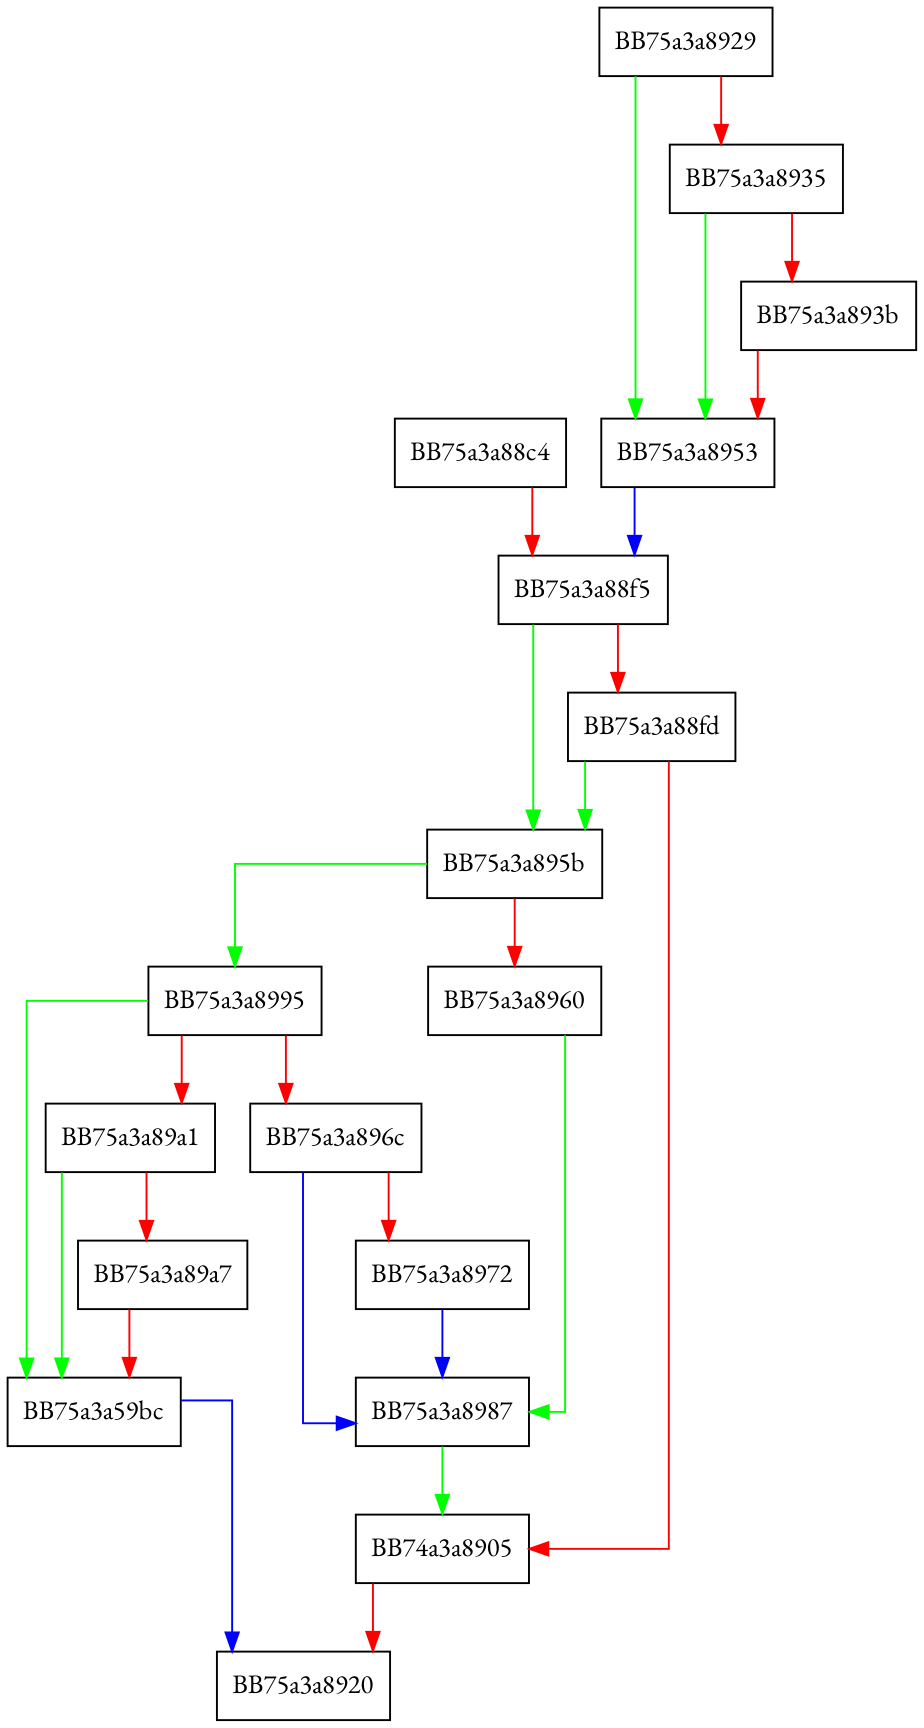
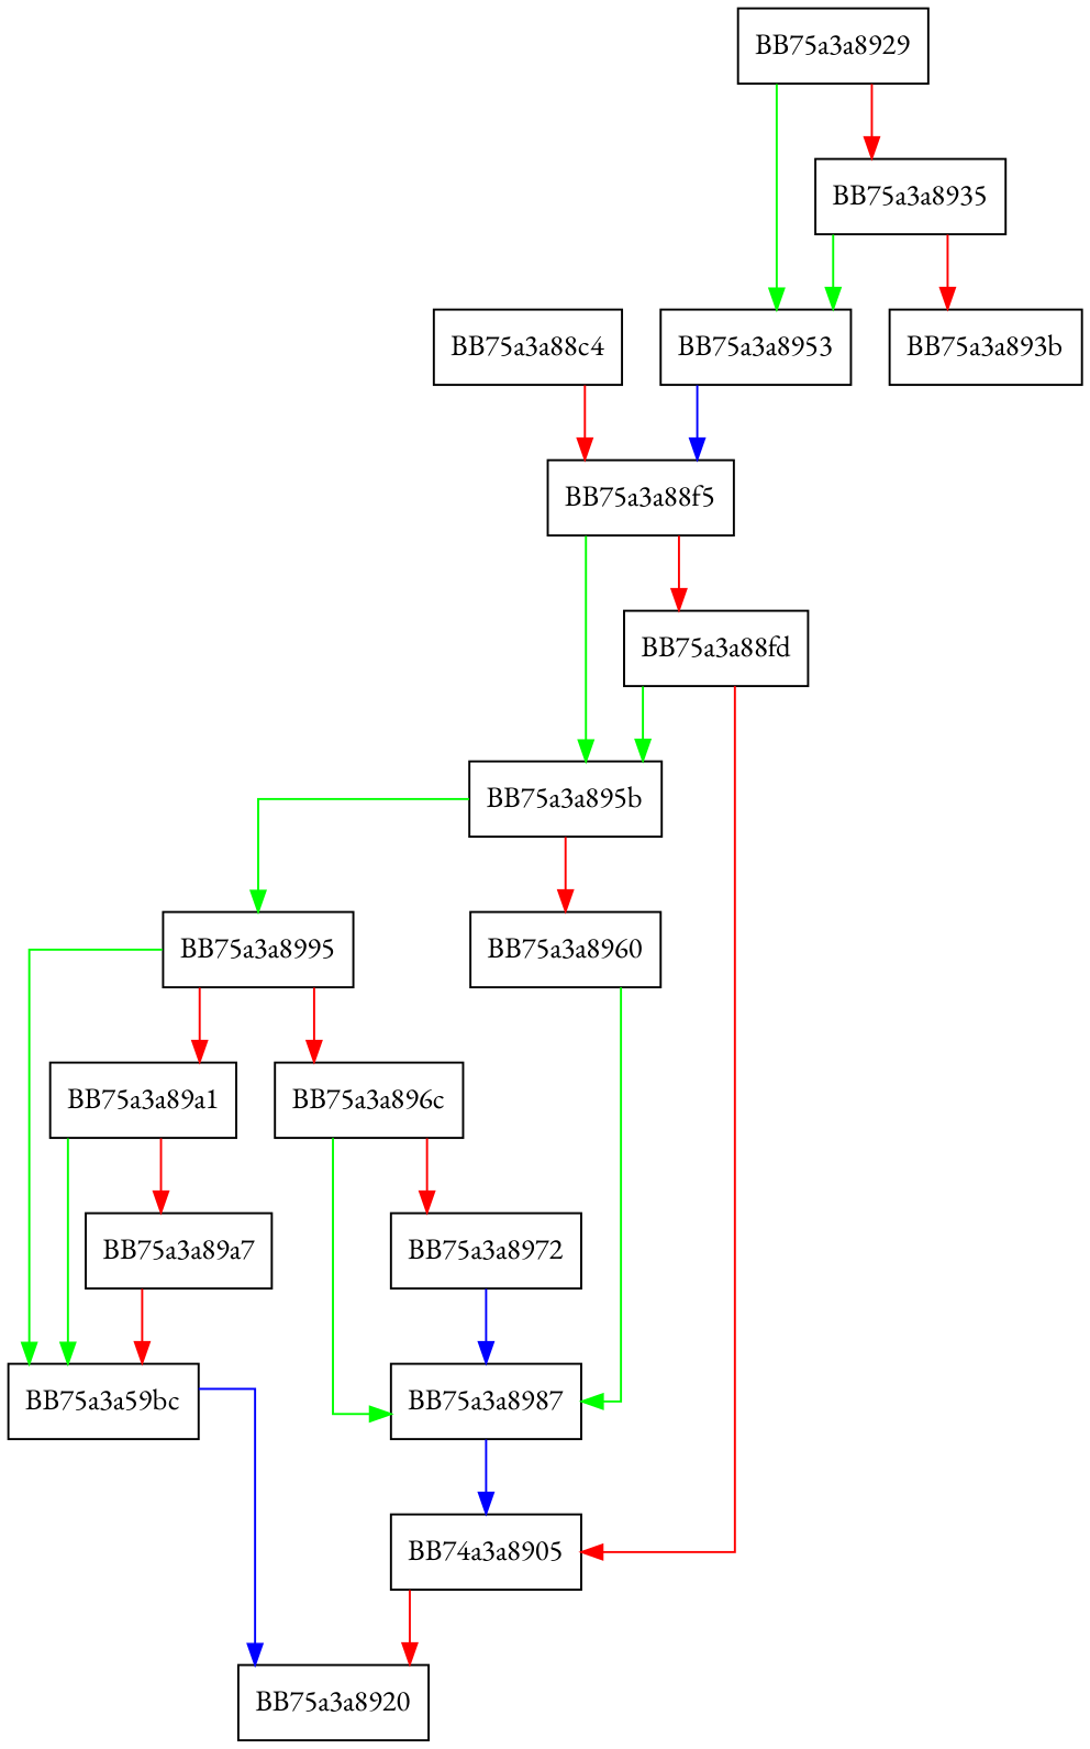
  digraph {
    fontname="EB Garamond"
    splines=ortho
    node [fontname="EB Garamond" shape=box]
    edge [color=red fontname="EB Garamond"]
    BB75a3a88c4
    BB75a3a88f5
    BB75a3a8929
    BB75a3a8953
    BB75a3a8935
    BB75a3a895b
    BB75a3a88fd
    BB75a3a893b
    BB75a3a8995
    BB75a3a8960
    n11 [label=BB74a3a8905]
    n12 [label=BB75a3a59bc]
    BB75a3a89a1
    BB75a3a896c
    BB75a3a8987
    n16 [label=BB75a3a8920]
    BB75a3a89a7
    BB75a3a8972
    BB75a3a88c4 -> BB75a3a88f5
    BB75a3a88f5 -> BB75a3a895b [color=green]
    BB75a3a88f5 -> BB75a3a88fd
    BB75a3a8929 -> BB75a3a8953 [color=green]
    BB75a3a8929 -> BB75a3a8935
    BB75a3a8953 -> BB75a3a88f5 [color=blue]
    BB75a3a8935 -> BB75a3a8953 [color=green]
    BB75a3a8935 -> BB75a3a893b
    BB75a3a895b -> BB75a3a8995 [color=green]
    BB75a3a895b -> BB75a3a8960
    BB75a3a88fd -> BB75a3a895b [color=green]
    BB75a3a88fd -> n11
-   BB75a3a893b -> BB75a3a8953
    BB75a3a8995 -> n12 [color=green]
    BB75a3a8995 -> BB75a3a89a1
    BB75a3a8995 -> BB75a3a896c
    BB75a3a8960 -> BB75a3a8987 [color=green]
    n11 -> n16
    n12 -> n16 [color=blue]
    BB75a3a89a1 -> n12 [color=green]
    BB75a3a89a1 -> BB75a3a89a7
-   BB75a3a896c -> BB75a3a8987 [color=blue]
+   BB75a3a896c -> BB75a3a8987 [color=green]
    BB75a3a896c -> BB75a3a8972
-   BB75a3a8987 -> n11 [color=green]
+   BB75a3a8987 -> n11 [color=blue]
    BB75a3a89a7 -> n12
    BB75a3a8972 -> BB75a3a8987 [color=blue]
  }
